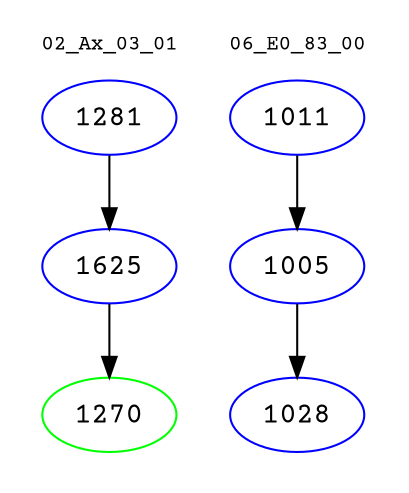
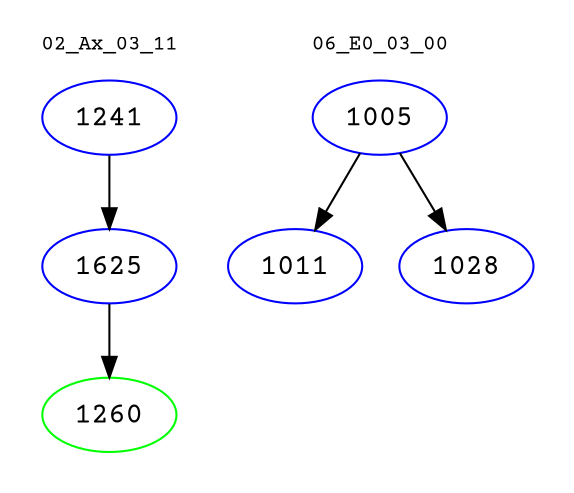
  digraph {
    fontname="Courier Prime"
    node [color=blue fontname="Courier Prime"]
    edge [color=black fontname="Courier Prime"]
-   n1 [label=1281]
+   n1 [label=1241]
    n2 [label=1625]
-   n3 [color=green label=1270]
+   n3 [color=green label=1260]
    n4 [label=1011]
    n5 [label=1005]
    n6 [label=1028]
    subgraph cluster_1 {
      color=white
      fontsize=10
-     label="02_Ax_03_01"
+     label="02_Ax_03_11"
      n1
      n2
      n3
    }
    subgraph cluster_2 {
      color=white
      fontsize=10
-     label="06_E0_83_00"
+     label="06_E0_03_00"
      n4
      n5
      n6
    }
    n1 -> n2
    n2 -> n3
-   n4 -> n5
+   n5 -> n4
    n5 -> n6
  }
